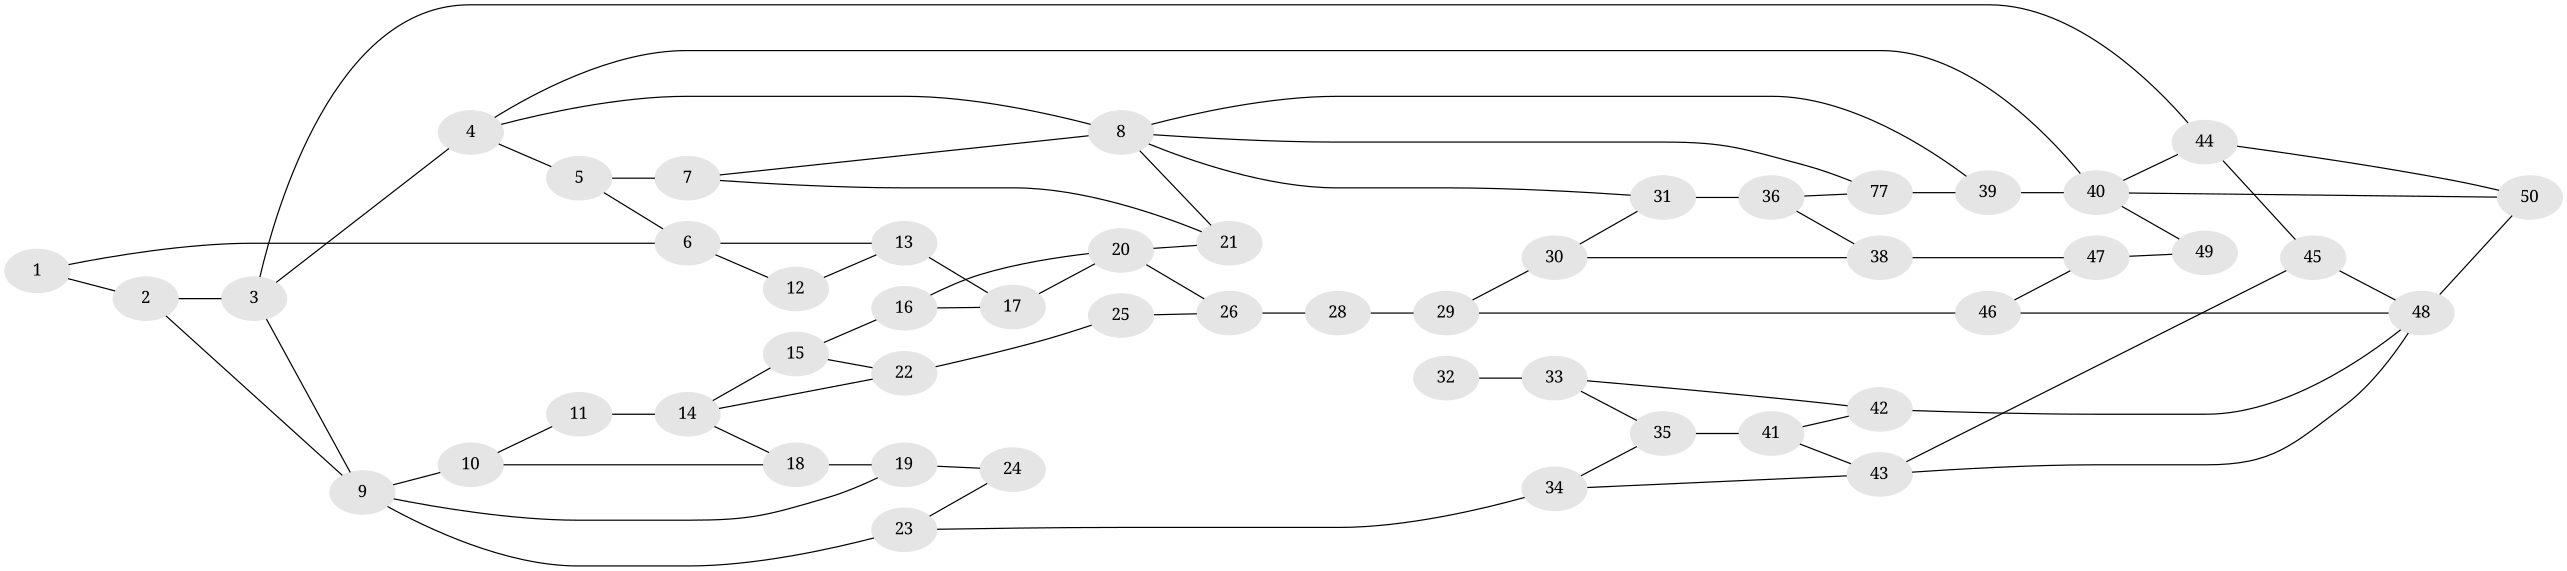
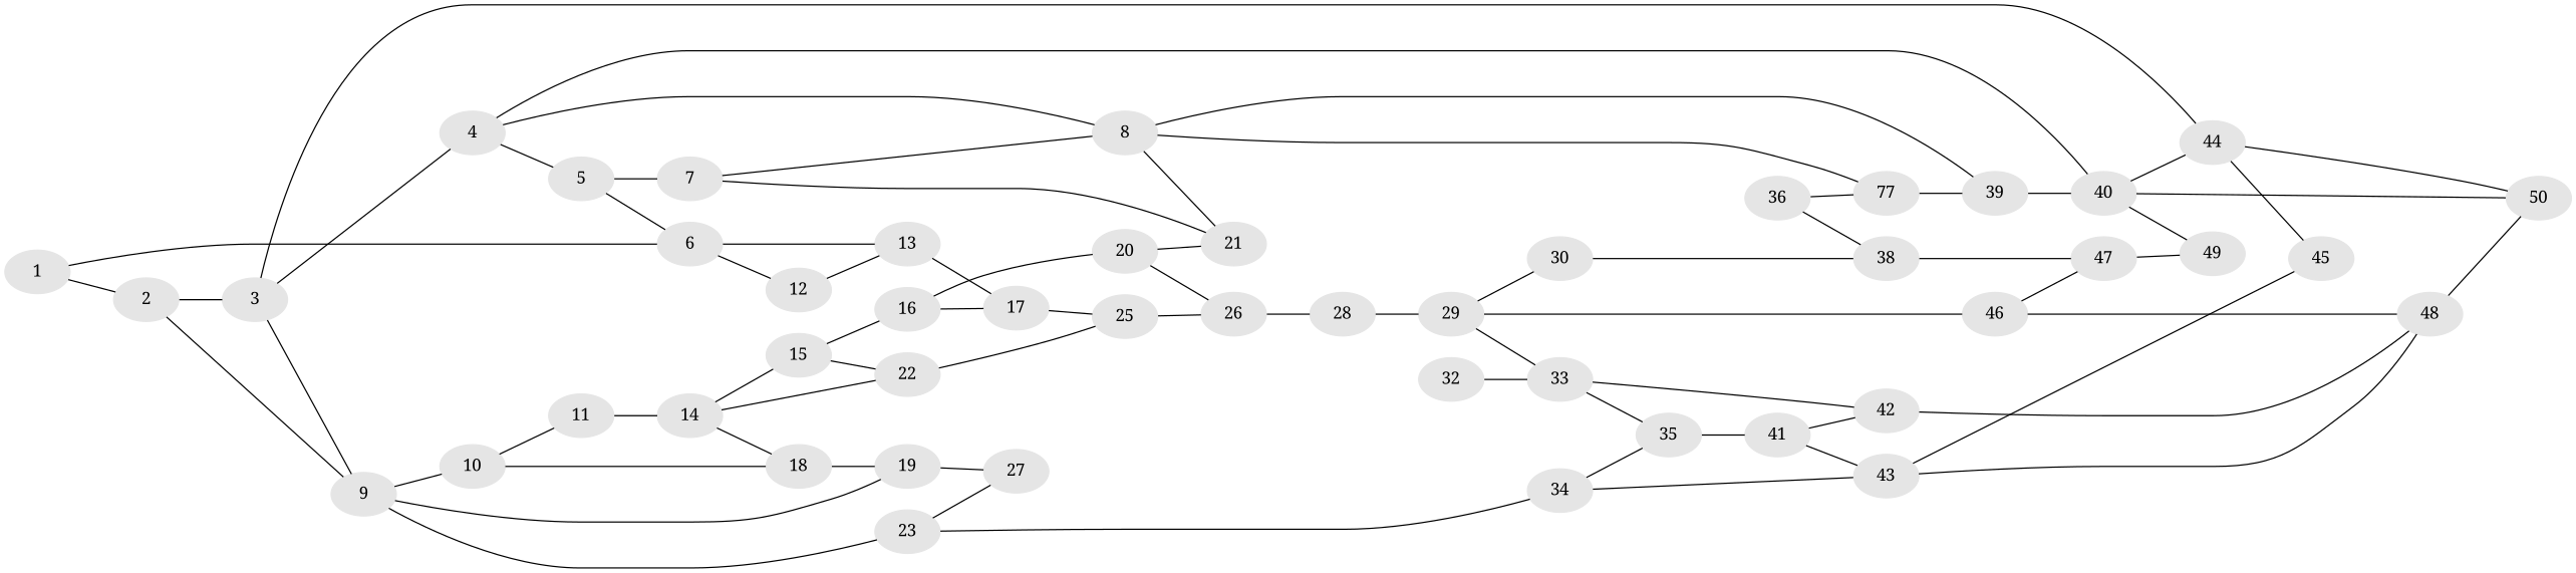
  graph {
    fontname="Noto Serif"
    rankdir=LR
    node [color=gray90 fontname="Noto Serif" style=filled]
    edge [fontname="Noto Serif" weight=1.0]
    1
    2
    6
    3
    9
    12
    13
    4
    44
    10
    19
    23
    5
    8
    40
    50
    45
    7
    21
-   31
    n21 [label=77]
    39
    49
    17
    36
    11
    18
-   24
+   24 [label=27]
    34
    14
    15
    22
    20
    16
    25
    26
    28
    35
    43
    29
    32
    33
    30
    46
    38
    42
    47
    48
    41
    1 -- 2
    1 -- 6
    2 -- 3
    2 -- 9
    6 -- 12
    6 -- 13
    3 -- 9
    3 -- 4
    3 -- 44
    9 -- 10
    9 -- 19
    9 -- 23 [weight=2.0]
    12 -- 13
    13 -- 17
    4 -- 5
    4 -- 8
    4 -- 40
    44 -- 50
    44 -- 45
    10 -- 11
    10 -- 18
    19 -- 24
    23 -- 24
    23 -- 34 [weight=2.0]
    5 -- 6 [weight=2.0]
    5 -- 7 [weight=3.0]
    8 -- 21
-   8 -- 31
    8 -- n21
    8 -- 39
    40 -- 44
    40 -- 50
    40 -- 49 [weight=2.0]
-   45 -- 48
    7 -- 8
    7 -- 21 [weight=2.0]
-   31 -- 36
    n21 -- 39
    39 -- 40 [weight=2.0]
-   17 -- 20
+   17 -- 25
    36 -- n21 [weight=4.0]
    36 -- 38
    11 -- 14
    18 -- 19 [weight=2.0]
    34 -- 35
    34 -- 43 [weight=2.0]
    14 -- 18 [weight=3.0]
    14 -- 15
    14 -- 22
    15 -- 22
    15 -- 16
    22 -- 25
    20 -- 21 [weight=2.0]
    20 -- 26
    16 -- 17
    16 -- 20
    25 -- 26
    26 -- 28
    28 -- 29 [weight=2.0]
    35 -- 41
    43 -- 45
    43 -- 48
+   29 -- 33 [weight=2.0]
    29 -- 30
    29 -- 46
    32 -- 33 [weight=2.0]
    33 -- 35
    33 -- 42
-   30 -- 31
    30 -- 38
    46 -- 47
    46 -- 48 [weight=2.0]
    38 -- 47
    42 -- 48
    47 -- 49
    48 -- 50
    41 -- 43 [weight=2.0]
    41 -- 42 [weight=2.0]
  }
